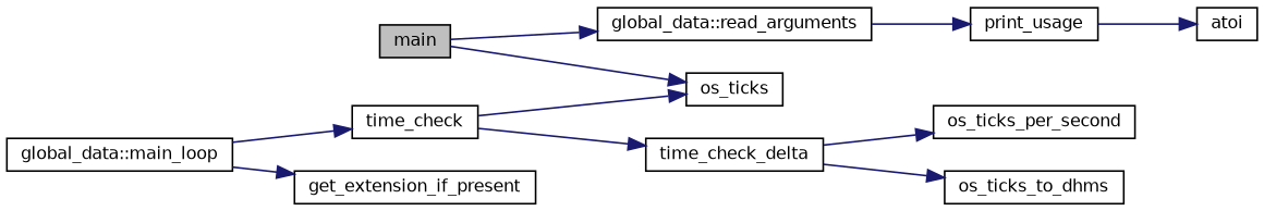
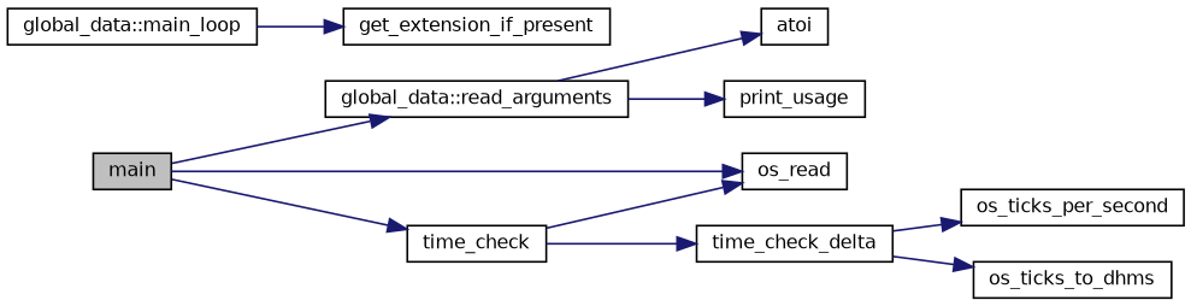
  digraph {
    rankdir=LR
    node [color=black fillcolor=white fontname=Helvetica fontsize=10 shape=record style=filled]
    edge [color=midnightblue fontname=Helvetica fontsize=10 labelfontname=Helvetica labelfontsize=10 style=solid]
    n1 [fillcolor=grey75 fontcolor=black height=0.2 label=main width=0.4]
-   n2 [height=0.2 label=os_ticks width=0.4]
+   n2 [height=0.2 label=os_read width=0.4]
    n3 [height=0.2 label="global_data::read_arguments" width=0.4]
    n4 [height=0.2 label=time_check width=0.4]
    n5 [height=0.2 label=print_usage width=0.4]
    n6 [height=0.2 label=atoi width=0.4]
    n7 [height=0.2 label="global_data::main_loop" width=0.4]
    n8 [height=0.2 label=get_extension_if_present width=0.4]
    n9 [height=0.2 label=time_check_delta width=0.4]
    n10 [height=0.2 label=os_ticks_per_second width=0.4]
    n11 [height=0.2 label=os_ticks_to_dhms width=0.4]
    n1 -> n2
    n1 -> n3
-   n7 -> n4
+   n1 -> n4
    n3 -> n5
-   n5 -> n6
+   n3 -> n6
    n4 -> n2
    n4 -> n9
    n7 -> n8
    n9 -> n10
    n9 -> n11
  }
